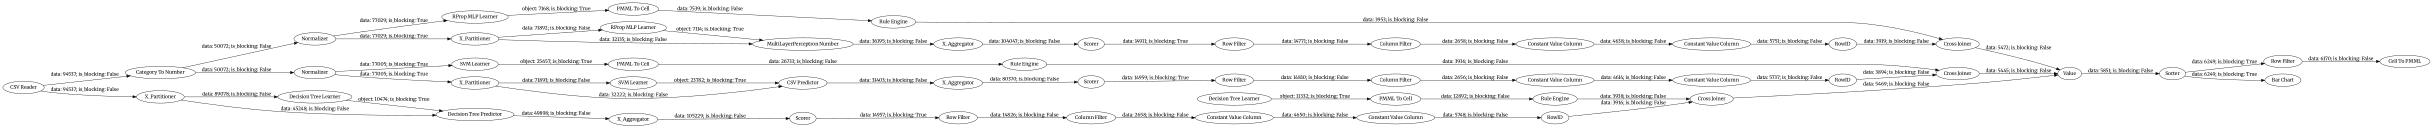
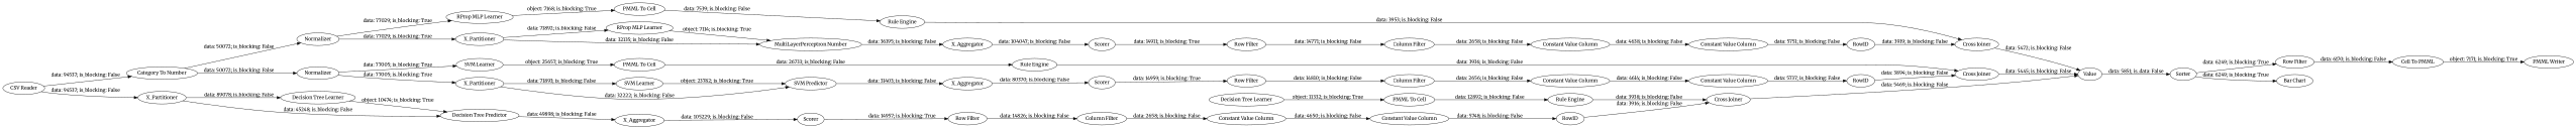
  digraph {
    fontname=Merriweather
    rankdir=LR
    node [fontname=Merriweather]
    edge [fontname=Merriweather]
    n1 [label="Category To Number"]
    n2 [label=Normalizer]
    n3 [label=Normalizer]
    n4 [label="RProp MLP Learner"]
    n5 [label=X_Partitioner]
    n6 [label=X_Partitioner]
    n7 [label="SVM Learner"]
    n8 [label="SVM Learner"]
-   n9 [label="CSV Predictor"]
+   n9 [label="SVM Predictor"]
    n10 [label=X_Aggregator]
    n11 [label=Scorer]
    n12 [label="Row Filter"]
    n13 [label="Column Filter"]
    n14 [label="MultiLayerPerceptron Number"]
    n15 [label=X_Aggregator]
    n16 [label=Scorer]
    n17 [label=RowID]
    n18 [label="Cross Joiner"]
    n19 [label=Value]
    n20 [label="Row Filter"]
    n21 [label="Column Filter"]
    n22 [label="Constant Value Column"]
    n23 [label="Constant Value Column"]
+   n24 [label="PMML Writer"]
    n25 [label=Scorer]
    n26 [label="Row Filter"]
    n27 [label="PMML To Cell"]
    n28 [label="Rule Engine"]
    n29 [label="Cross Joiner"]
    n30 [label="PMML To Cell"]
    n31 [label="Rule Engine"]
    n32 [label="Row Filter"]
    n33 [label="Cell To PMML"]
    n34 [label="CSV Reader"]
    n35 [label=X_Partitioner]
    n36 [label="Decision Tree Predictor"]
    n37 [label="Decision Tree Learner"]
    n38 [label="Decision Tree Learner"]
    n39 [label=X_Aggregator]
    n40 [label=Sorter]
    n41 [label="Bar Chart"]
    n42 [label="Constant Value Column"]
    n43 [label=RowID]
    n44 [label="Cross Joiner"]
    n45 [label="PMML To Cell"]
    n46 [label="Rule Engine"]
    n47 [label="RProp MLP Learner"]
    n48 [label="Column Filter"]
    n49 [label="Constant Value Column"]
    n50 [label="Constant Value Column"]
    n51 [label=RowID]
    n52 [label="Constant Value Column"]
    n1 -> n2 [label="data: 50072; is_blocking: False"]
    n1 -> n3 [label="data: 50072; is_blocking: False"]
    n2 -> n4 [label="data: 77029; is_blocking: True"]
    n2 -> n5 [label="data: 77029; is_blocking: True"]
    n3 -> n6 [label="data: 77005; is_blocking: True"]
    n3 -> n7 [label="data: 77005; is_blocking: True"]
    n4 -> n30 [label="object: 7168; is_blocking: True"]
    n5 -> n14 [label="data: 32135; is_blocking: False"]
    n5 -> n47 [label="data: 71892; is_blocking: False"]
    n6 -> n8 [label="data: 71893; is_blocking: False"]
    n6 -> n9 [label="data: 32222; is_blocking: False"]
    n7 -> n45 [label="object: 25657; is_blocking: True"]
    n8 -> n9 [label="object: 23782; is_blocking: True"]
    n9 -> n10 [label="data: 31403; is_blocking: False"]
    n10 -> n25 [label="data: 80370; is_blocking: False"]
    n11 -> n12 [label="data: 14957; is_blocking: True"]
    n12 -> n13 [label="data: 14826; is_blocking: False"]
    n13 -> n49 [label="data: 2658; is_blocking: False"]
    n14 -> n15 [label="data: 36195; is_blocking: False"]
    n15 -> n16 [label="data: 104047; is_blocking: False"]
    n16 -> n20 [label="data: 14911; is_blocking: True"]
    n17 -> n18 [label="data: 3919; is_blocking: False"]
    n18 -> n19 [label="data: 5472; is_blocking: False"]
-   n19 -> n40 [label="data: 5851; is_blocking: False"]
+   n19 -> n40 [label="data: 5851; is_data: False"]
    n20 -> n21 [label="data: 14771; is_blocking: False"]
    n21 -> n22 [label="data: 2658; is_blocking: False"]
    n22 -> n23 [label="data: 4638; is_blocking: False"]
    n23 -> n17 [label="data: 5751; is_blocking: False"]
    n25 -> n26 [label="data: 14959; is_blocking: True"]
    n26 -> n48 [label="data: 14810; is_blocking: False"]
    n27 -> n28 [label="data: 12892; is_blocking: False"]
    n28 -> n29 [label="data: 3938; is_blocking: False"]
    n29 -> n19 [label="data: 5469; is_blocking: False"]
    n30 -> n31 [label="data: 7539; is_blocking: False"]
    n31 -> n18 [label="data: 3953; is_blocking: False"]
    n32 -> n33 [label="data: 6170; is_blocking: False"]
+   n33 -> n24 [label="object: 7171; is_blocking: True"]
    n34 -> n1 [label="data: 94537; is_blocking: False"]
    n34 -> n35 [label="data: 94537; is_blocking: False"]
    n35 -> n36 [label="data: 45248; is_blocking: False"]
    n35 -> n37 [label="data: 89078; is_blocking: False"]
    n36 -> n39 [label="data: 49898; is_blocking: False"]
    n37 -> n36 [label="object: 10474; is_blocking: True"]
    n38 -> n27 [label="object: 11332; is_blocking: True"]
    n39 -> n11 [label="data: 105229; is_blocking: False"]
    n40 -> n32 [label="data: 6249; is_blocking: True"]
    n40 -> n41 [label="data: 6249; is_blocking: True"]
    n42 -> n43 [label="data: 5737; is_blocking: False"]
    n43 -> n44 [label="data: 3894; is_blocking: False"]
    n44 -> n19 [label="data: 5445; is_blocking: False"]
    n45 -> n46 [label="data: 26733; is_blocking: False"]
    n46 -> n44 [label="data: 3936; is_blocking: False"]
    n47 -> n14 [label="object: 7114; is_blocking: True"]
    n48 -> n52 [label="data: 2656; is_blocking: False"]
    n49 -> n50 [label="data: 4650; is_blocking: False"]
    n50 -> n51 [label="data: 5748; is_blocking: False"]
    n51 -> n29 [label="data: 3916; is_blocking: False"]
    n52 -> n42 [label="data: 4614; is_blocking: False"]
  }
